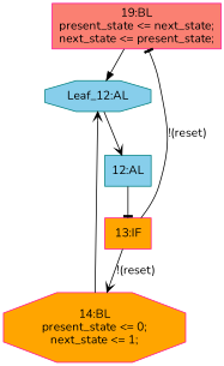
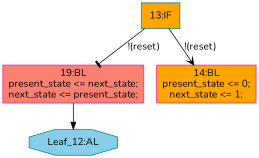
  strict digraph {
    fontname=Nunito
    node [color=teal fillcolor=skyblue fontname=Nunito shape=box statements="[]" style=filled typ=Block]
    edge [arrowhead=vee cond="[]" fontname=Nunito lineno=None]
    n1 [ast="<pyverilog.vparser.ast.Block object at 0x7fe7b1eb1390>" color=deeppink fillcolor=salmon label="19:BL\npresent_state <= next_state;\nnext_state <= present_state;" statements="[<pyverilog.vparser.ast.NonblockingSubstitution object at 0x7fe7b1eb1650>, <pyverilog.vparser.ast.NonblockingSubstitution object at 0x7fe7b1ebdc50>]"]
    n2 [def_var="['present_state', 'next_state']" label="Leaf_12:AL" shape=octagon statements="" typ=""]
-   n3 [ast="<pyverilog.vparser.ast.Always object at 0x7fe7b1e56bd0>" clk_sens=True label="12:AL" sens="['clk', 'reset']" typ=Always use_var="['reset', 'present_state', 'next_state']"]
-   n4 [ast="<pyverilog.vparser.ast.IfStatement object at 0x7fe7b1e4e290>" color=deeppink fillcolor=orange label="13:IF" typ=IfStatement]
-   n5 [ast="<pyverilog.vparser.ast.Block object at 0x7fe7b1ea3610>" color=deeppink fillcolor=orange label="14:BL\npresent_state <= 0;\nnext_state <= 1;" shape=octagon statements="[<pyverilog.vparser.ast.NonblockingSubstitution object at 0x7fe7b1ea3210>, <pyverilog.vparser.ast.NonblockingSubstitution object at 0x7fe7b1e4e550>]"]
+   n4 [ast="<pyverilog.vparser.ast.IfStatement object at 0x7fe7b1e4e290>" fillcolor=orange label="13:IF" typ=IfStatement]
+   n5 [ast="<pyverilog.vparser.ast.Block object at 0x7fe7b1ea3610>" color=deeppink fillcolor=orange label="14:BL\npresent_state <= 0;\nnext_state <= 1;" statements="[<pyverilog.vparser.ast.NonblockingSubstitution object at 0x7fe7b1ea3210>, <pyverilog.vparser.ast.NonblockingSubstitution object at 0x7fe7b1e4e550>]"]
    n1 -> n2 [arrowhead=normal]
-   n2 -> n3 [cond="" lineno=""]
-   n3 -> n4 [arrowhead=tee]
    n4 -> n1 [arrowhead=tee cond="['reset']" label="!(reset)" lineno=13]
    n4 -> n5 [cond="['reset']" label="!(reset)" lineno=13]
-   n5 -> n2
  }
